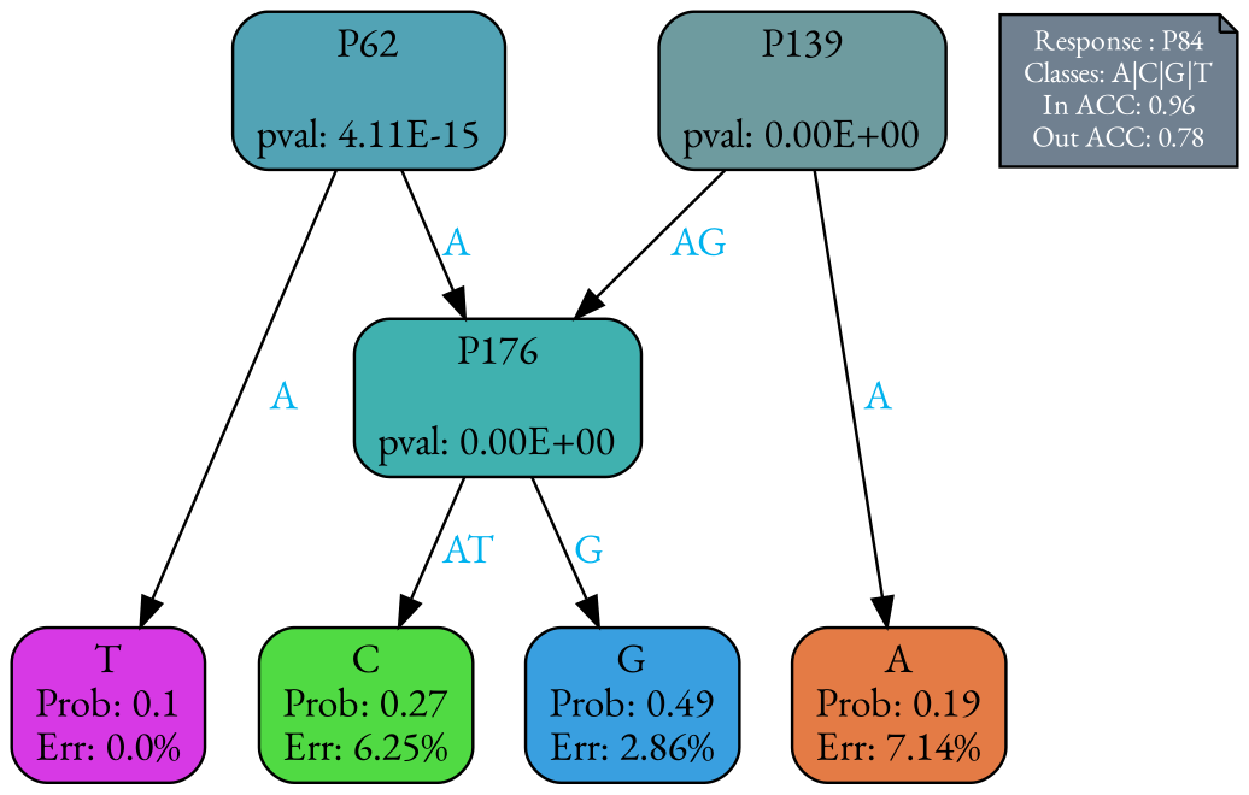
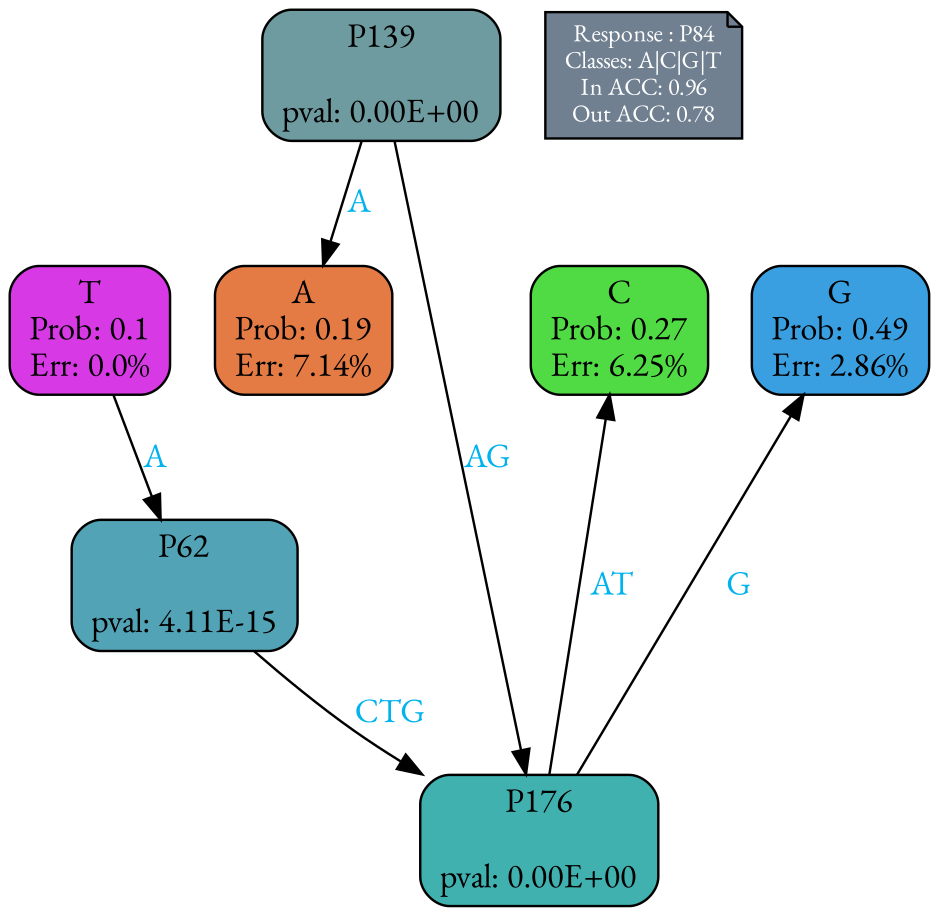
  digraph {
    fontname="EB Garamond"
    ranksep=equally
    splines=polylines
    node [color=black fontname="EB Garamond" shape=box style="filled, rounded"]
    edge [fontcolor=deepskyblue2 fontname="EB Garamond"]
    n1 [fillcolor="#d739e5" label="T\nProb: 0.1\nErr: 0.0%"]
    n2 [fillcolor="#50da43" label="C\nProb: 0.27\nErr: 6.25%"]
    n3 [fillcolor="#399fe0" label="G\nProb: 0.49\nErr: 2.86%"]
    n4 [fillcolor="#e47b45" label="A\nProb: 0.19\nErr: 7.14%"]
    n5 [align=left fillcolor=slategray fontcolor=white fontsize=10 label="Response : P84\nClasses: A|C|G|T\nIn ACC: 0.96\nOut ACC: 0.78\n" shape=note style=filled]
    n6 [fillcolor="#6e9b9f" label="P139\n\npval: 0.00E+00"]
    n7 [fillcolor="#40b1af" label="P176\n\npval: 0.00E+00"]
    n8 [fillcolor="#52a3b5" label="P62\n\npval: 4.11E-15"]
    subgraph sub_1 {
      rank=same
      n1
      n2
      n3
      n4
    }
    subgraph sub_2 {
      rank=same
      n5
      n6
    }
    n6 -> n4 [label=A]
    n6 -> n7 [label=AG]
    n7 -> n2 [label=AT]
    n7 -> n3 [label=G]
-   n8 -> n1 [label=A]
-   n8 -> n7 [label=A]
+   n1 -> n8 [label=A]
+   n8 -> n7 [label=CTG]
  }
